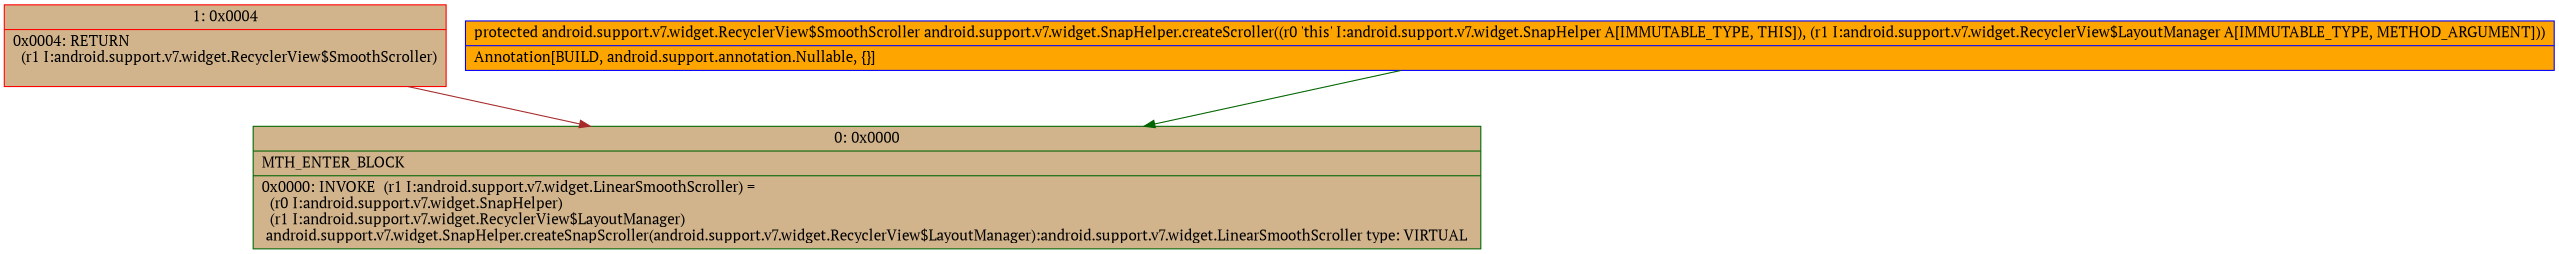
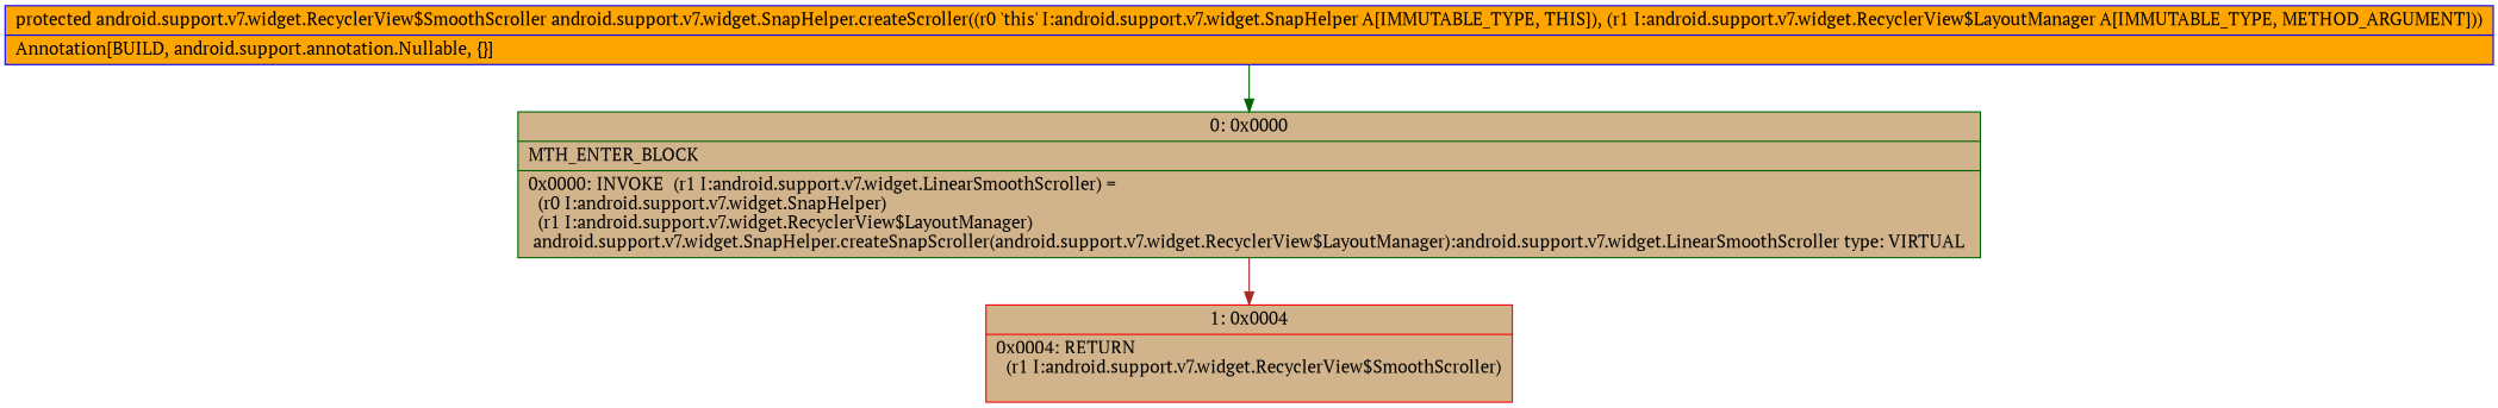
  digraph {
    fontname="PT Serif"
    node [shape=record style=filled fillcolor=tan fontname="PT Serif"]
    edge [fontname="PT Serif"]
    n1 [label="{0\:\ 0x0000|MTH_ENTER_BLOCK\l|0x0000: INVOKE  (r1 I:android.support.v7.widget.LinearSmoothScroller) = \l  (r0 I:android.support.v7.widget.SnapHelper)\l  (r1 I:android.support.v7.widget.RecyclerView$LayoutManager)\l android.support.v7.widget.SnapHelper.createSnapScroller(android.support.v7.widget.RecyclerView$LayoutManager):android.support.v7.widget.LinearSmoothScroller type: VIRTUAL \l}" color=darkgreen]
    n2 [label="{1\:\ 0x0004|0x0004: RETURN  \l  (r1 I:android.support.v7.widget.RecyclerView$SmoothScroller)\l \l}" color=red]
    n3 [label="{protected android.support.v7.widget.RecyclerView$SmoothScroller android.support.v7.widget.SnapHelper.createScroller((r0 'this' I:android.support.v7.widget.SnapHelper A[IMMUTABLE_TYPE, THIS]), (r1 I:android.support.v7.widget.RecyclerView$LayoutManager A[IMMUTABLE_TYPE, METHOD_ARGUMENT]))  | Annotation[BUILD, android.support.annotation.Nullable, \{\}]\l}" fillcolor=orange color=blue]
-   n2 -> n1 [color=brown]
+   n1 -> n2 [color=brown]
    n3 -> n1 [color=darkgreen]
  }
